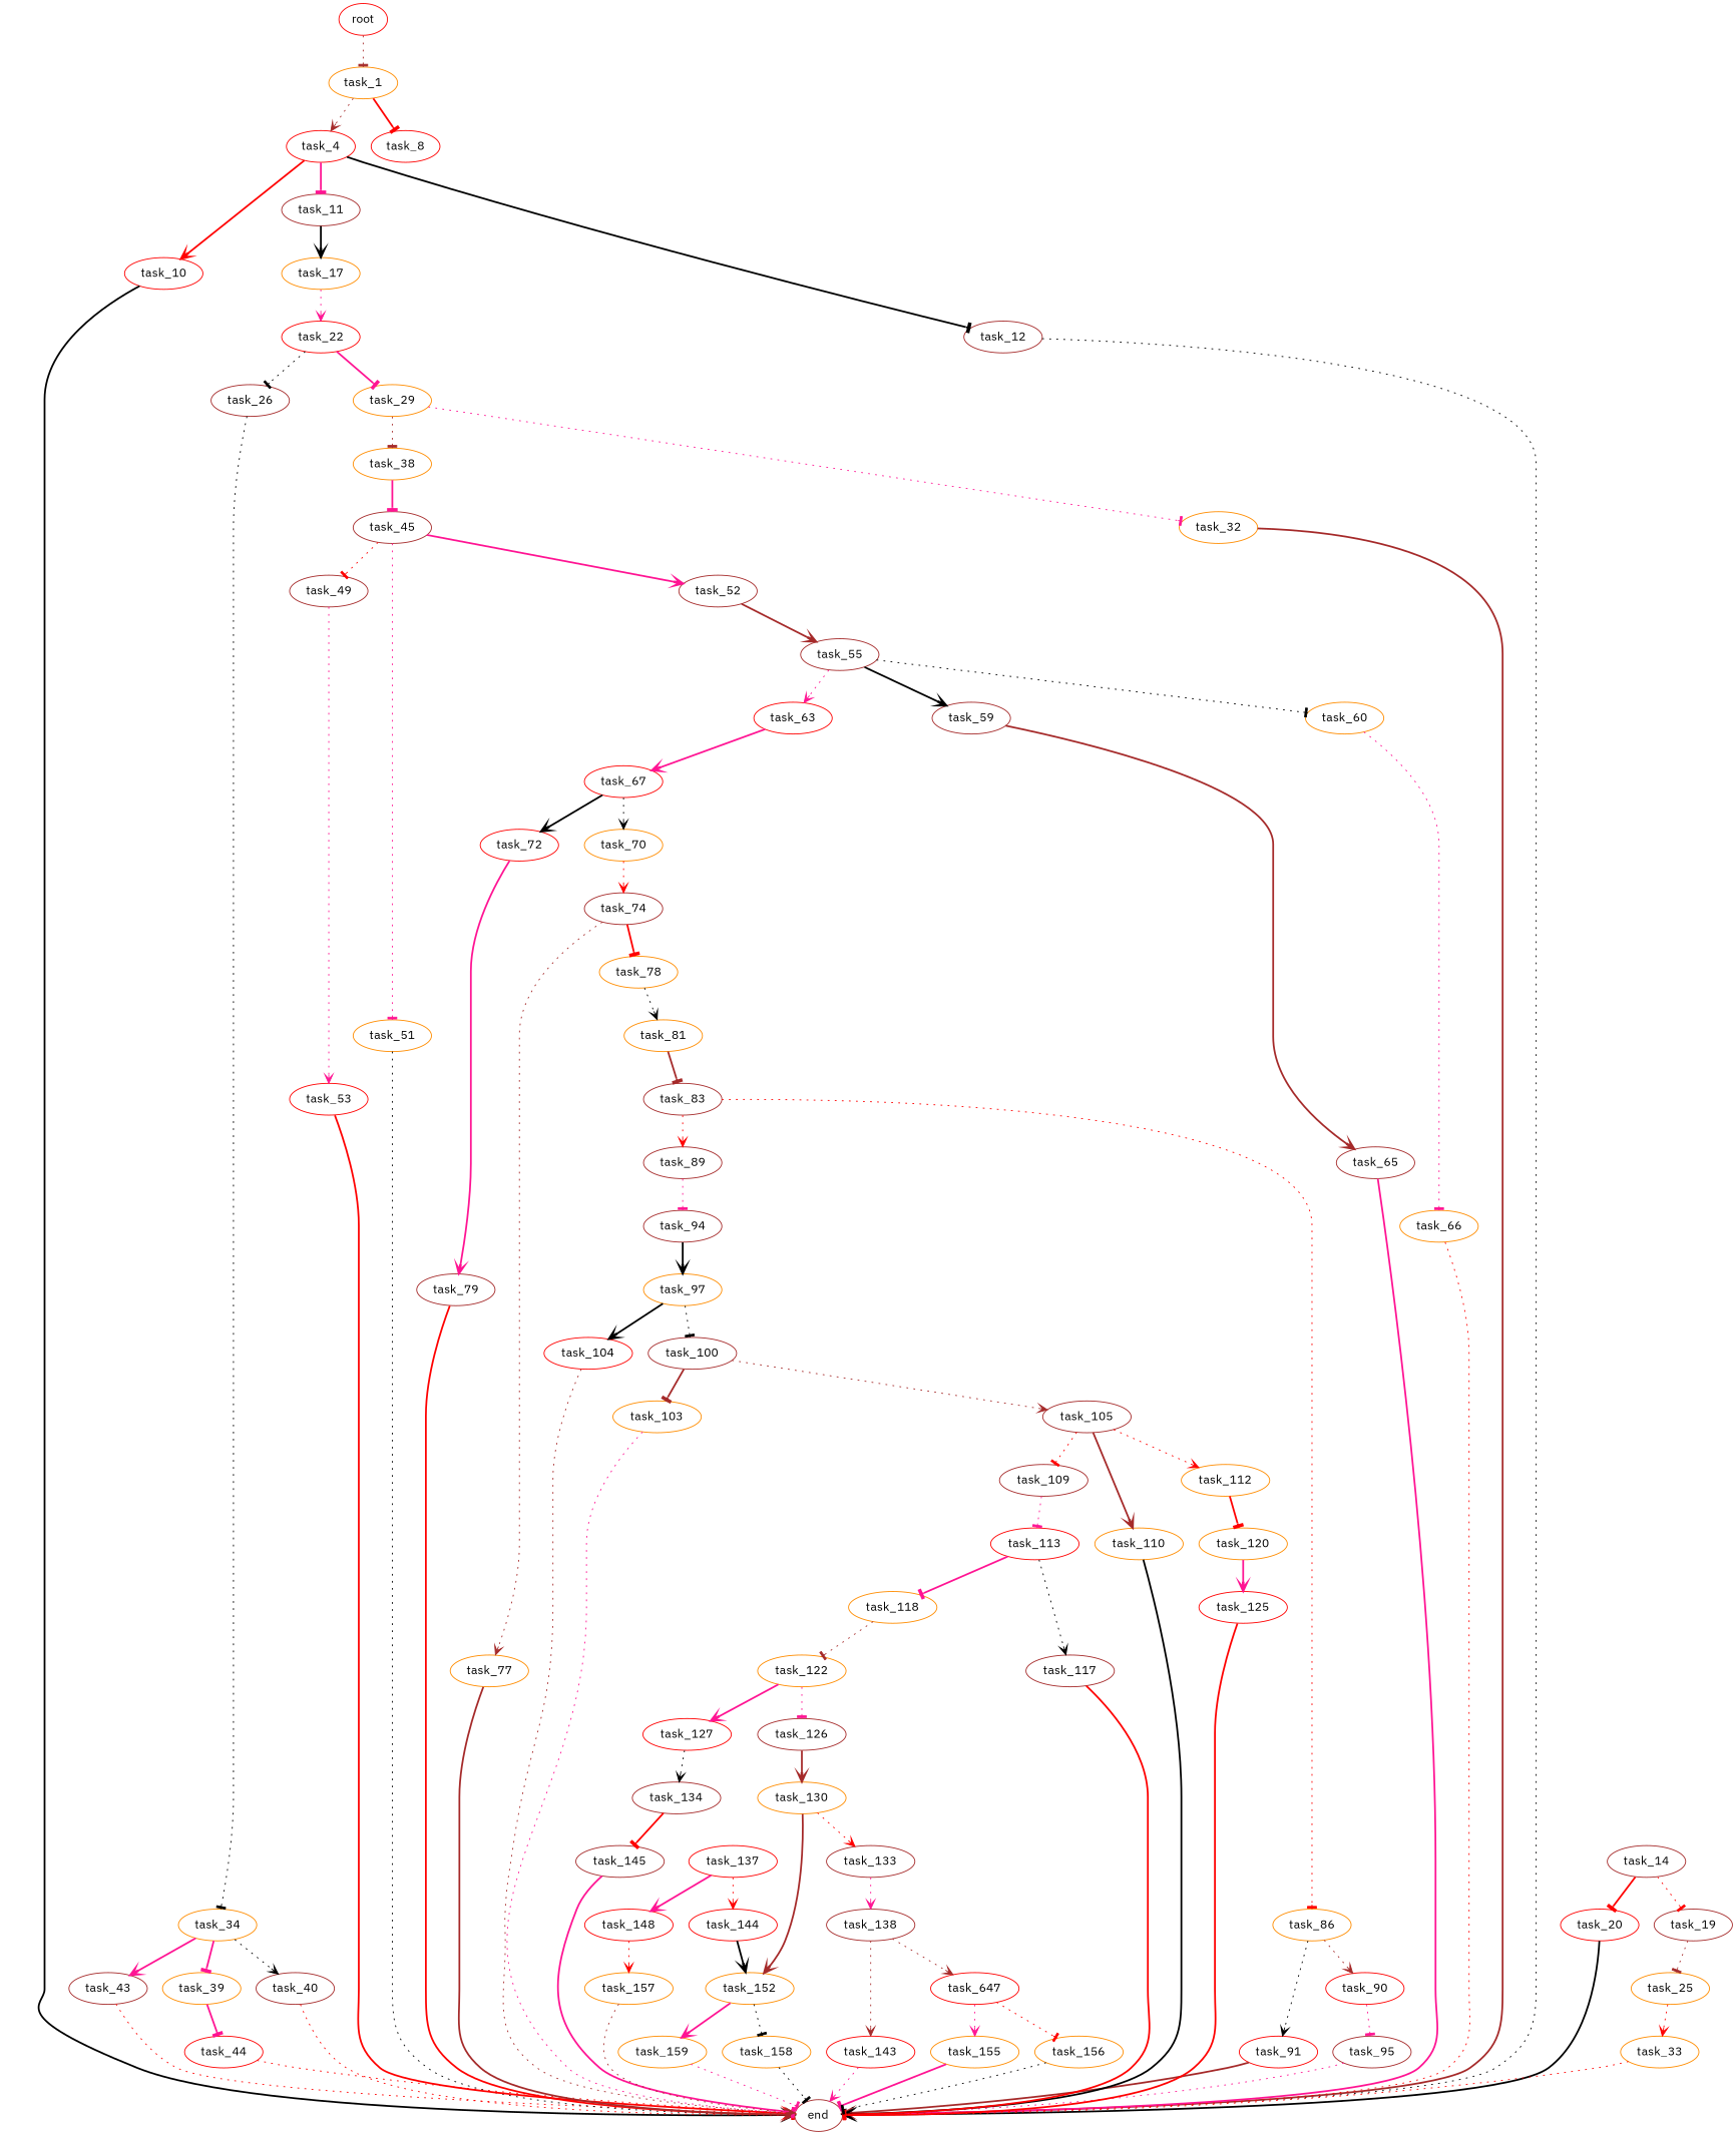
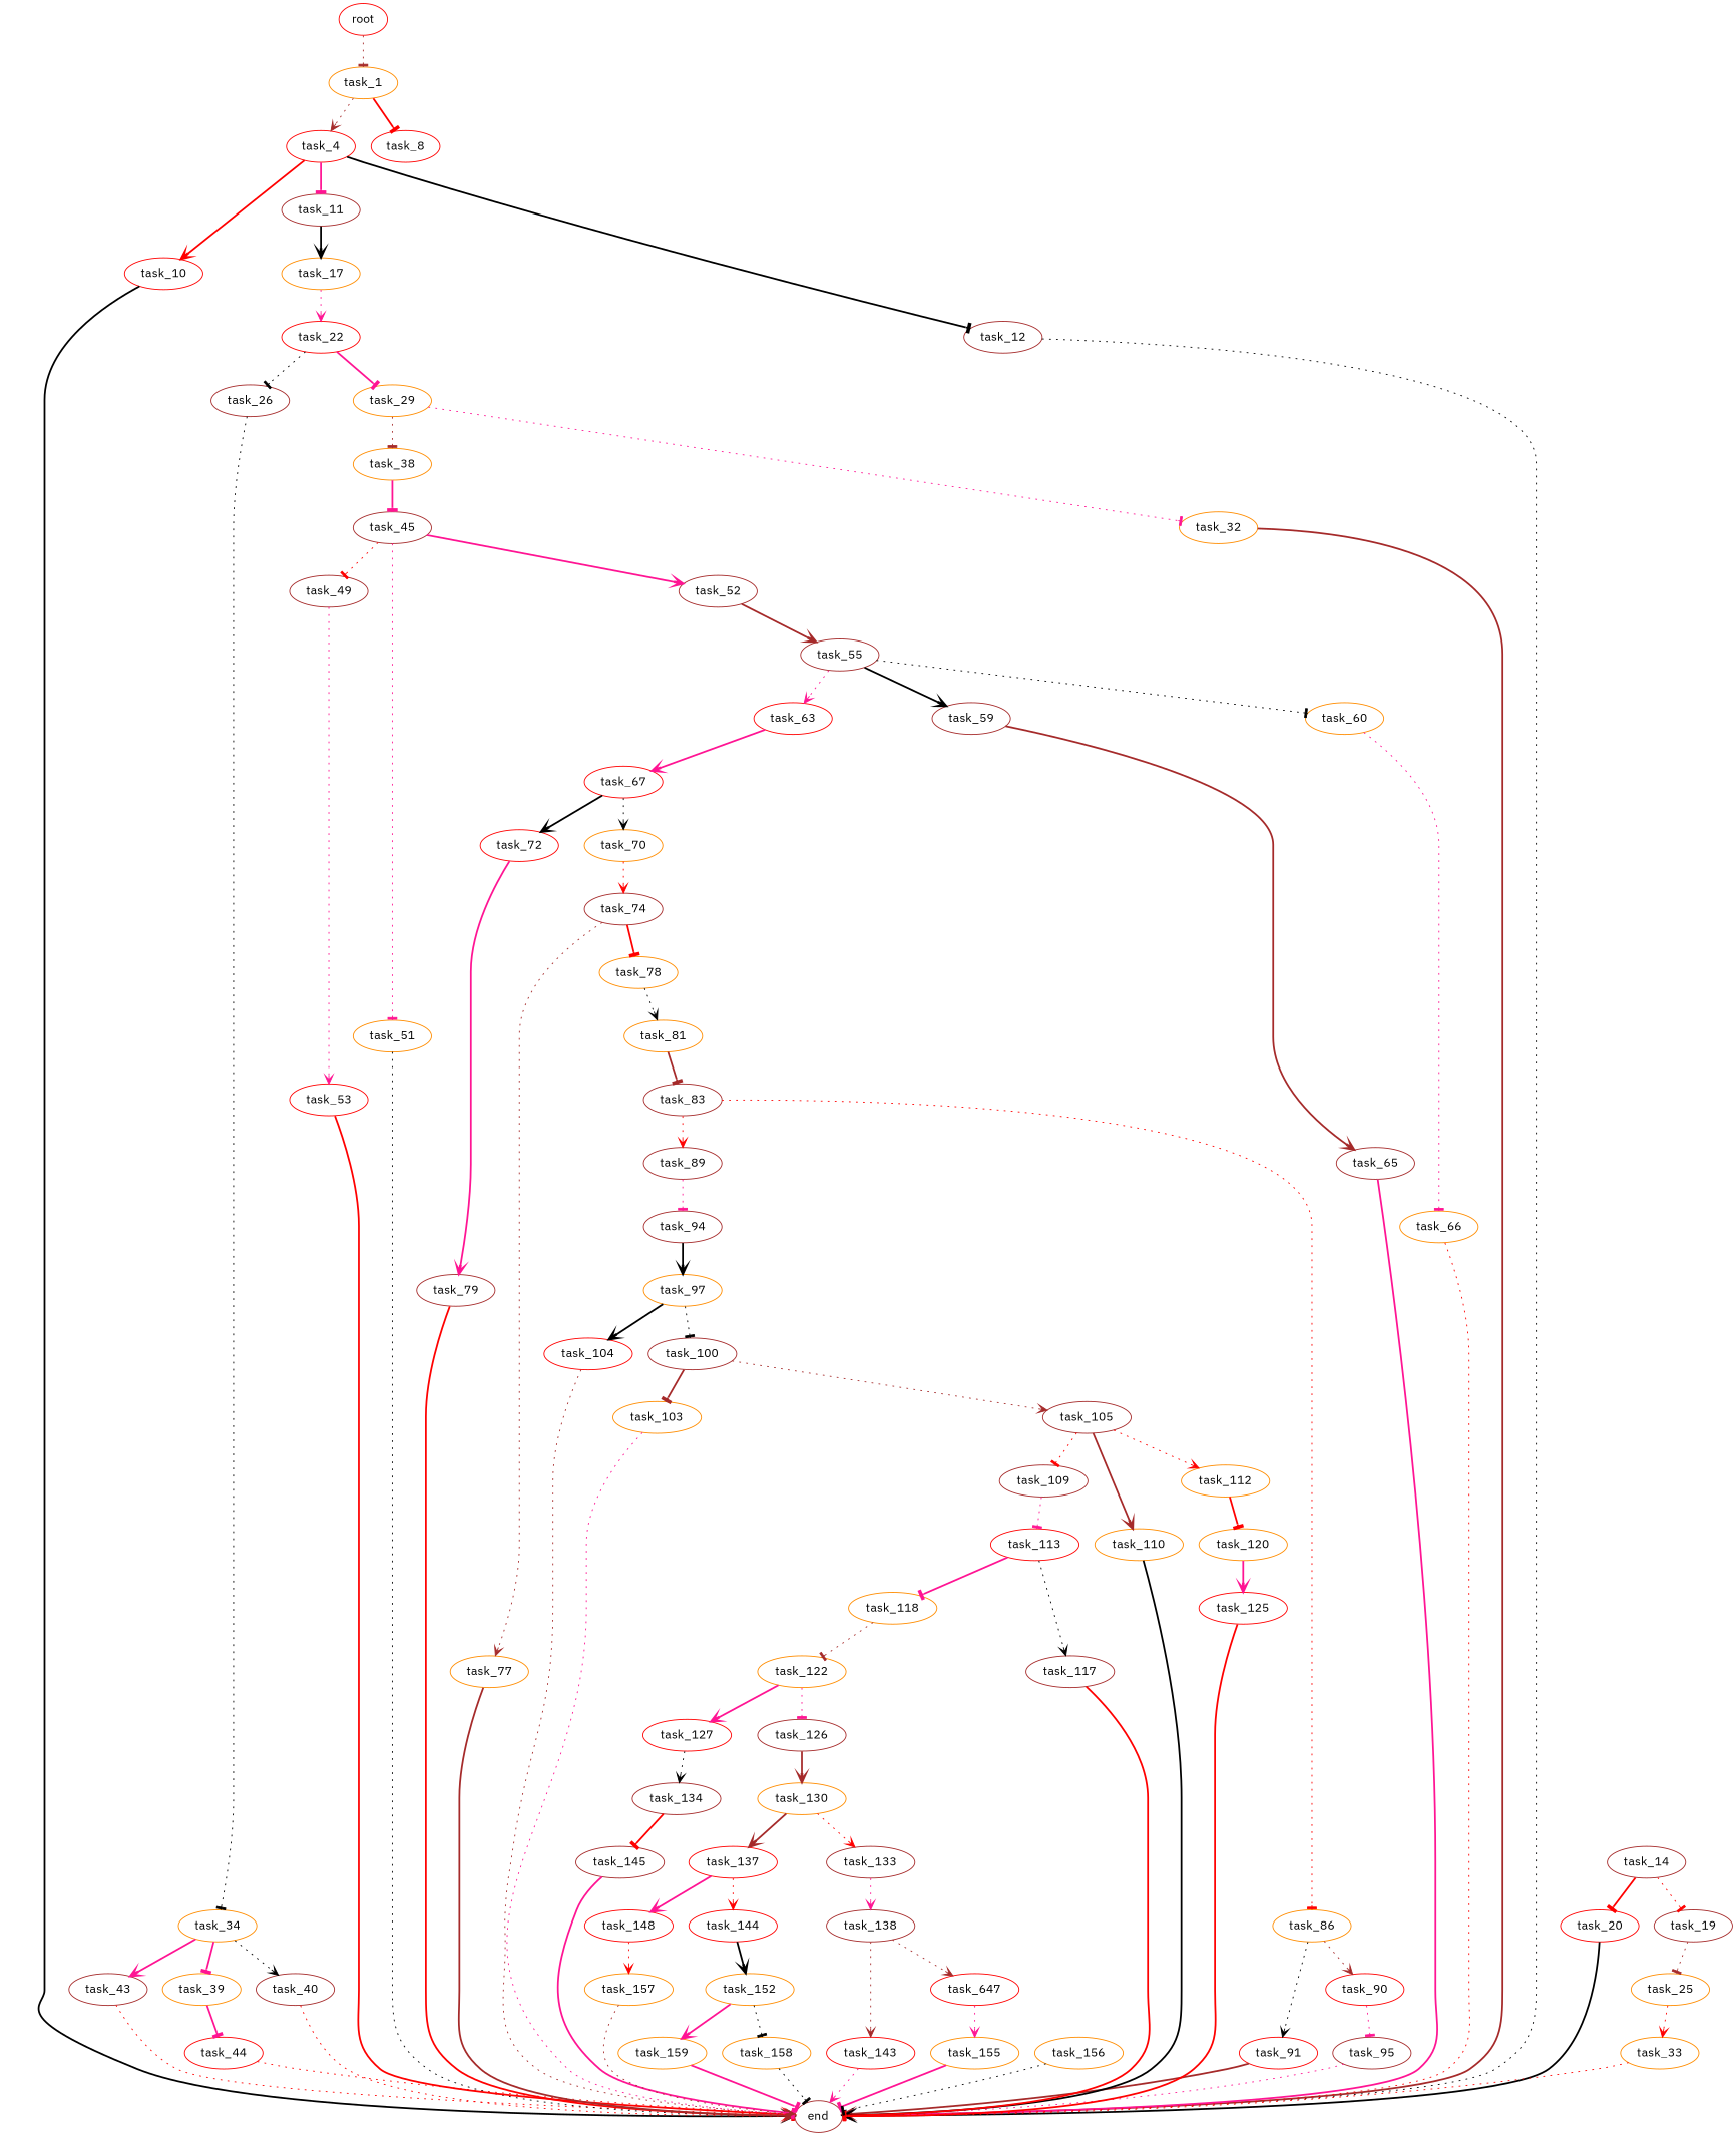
  digraph {
    fontname="IBM Plex Sans"
    node [color=darkorange fontname="IBM Plex Sans"]
    edge [arrowhead=vee color=deeppink fontname="IBM Plex Sans" style=dotted]
    root [color=red]
    task_1
    task_4 [color=red]
    task_8 [color=red]
    task_10 [color=red]
    task_11 [color=brown]
    task_12 [color=brown]
    end [color=brown]
    task_17
    task_14 [color=brown]
    task_19 [color=brown]
    task_20 [color=red]
    task_22 [color=red]
    task_25
    task_26 [color=brown]
    task_29
    task_33
    task_34
    task_32
    task_38
    task_39
    task_40 [color=brown]
    task_43 [color=brown]
    task_45 [color=brown]
    task_44 [color=red]
    task_49 [color=brown]
    task_51
    task_52 [color=brown]
    task_53 [color=red]
    task_55 [color=brown]
    task_59 [color=brown]
    task_60
    task_63 [color=red]
    task_65 [color=brown]
    task_66
    task_67 [color=red]
    task_70
    task_72 [color=red]
    task_74 [color=brown]
    task_79 [color=brown]
    task_77
    task_78
    task_81
    task_83 [color=brown]
    task_86
    task_89 [color=brown]
    task_90 [color=red]
    task_91 [color=red]
    task_94 [color=brown]
    task_95 [color=brown]
    task_97
    task_100 [color=brown]
    task_104 [color=red]
    task_103
    task_105 [color=brown]
    task_109 [color=brown]
    task_110
    task_112
    task_113 [color=red]
    task_120
    task_117 [color=brown]
    task_118
    task_125 [color=red]
    task_122
    task_126 [color=brown]
    task_127 [color=red]
    task_130
    task_134 [color=brown]
    task_133 [color=brown]
    task_137 [color=red]
    task_145 [color=brown]
    task_138 [color=brown]
    task_144 [color=red]
    task_148 [color=red]
    task_143 [color=red]
    n76 [color=red label=task_647]
    task_152
    task_157
    task_155
    task_156
    task_158
    task_159
    root -> task_1 [arrowhead=tee color=brown]
    task_1 -> task_4 [color=brown]
    task_1 -> task_8 [arrowhead=tee color=red style=bold]
    task_4 -> task_10 [color=red style=bold]
    task_4 -> task_11 [arrowhead=tee style=bold]
    task_4 -> task_12 [arrowhead=tee color=black style=bold]
    task_10 -> end [color=black style=bold]
    task_11 -> task_17 [color=black style=bold]
    task_12 -> end [arrowhead=tee color=black]
    task_17 -> task_22
    task_14 -> task_19 [arrowhead=tee color=red]
    task_14 -> task_20 [arrowhead=tee color=red style=bold]
    task_19 -> task_25 [arrowhead=tee color=brown]
    task_20 -> end [color=black style=bold]
    task_22 -> task_26 [arrowhead=tee color=black]
    task_22 -> task_29 [arrowhead=tee style=bold]
    task_25 -> task_33 [color=red]
    task_26 -> task_34 [arrowhead=tee color=black]
    task_29 -> task_32 [arrowhead=tee]
    task_29 -> task_38 [arrowhead=tee color=brown]
    task_33 -> end [arrowhead=tee color=red]
    task_34 -> task_39 [arrowhead=tee style=bold]
    task_34 -> task_40 [color=black]
    task_34 -> task_43 [style=bold]
    task_32 -> end [arrowhead=tee color=brown style=bold]
    task_38 -> task_45 [arrowhead=tee style=bold]
    task_39 -> task_44 [arrowhead=tee style=bold]
    task_40 -> end [color=red]
    task_43 -> end [color=red]
    task_45 -> task_49 [arrowhead=tee color=red]
    task_45 -> task_51 [arrowhead=tee]
    task_45 -> task_52 [style=bold]
    task_44 -> end [color=red]
    task_49 -> task_53
    task_51 -> end [arrowhead=tee color=black]
    task_52 -> task_55 [color=brown style=bold]
    task_53 -> end [color=red style=bold]
    task_55 -> task_59 [color=black style=bold]
    task_55 -> task_60 [arrowhead=tee color=black]
    task_55 -> task_63
    task_59 -> task_65 [color=brown style=bold]
    task_60 -> task_66 [arrowhead=tee]
    task_63 -> task_67 [style=bold]
    task_65 -> end [arrowhead=tee style=bold]
    task_66 -> end [color=red]
    task_67 -> task_70 [color=black]
    task_67 -> task_72 [color=black style=bold]
    task_70 -> task_74 [color=red]
    task_72 -> task_79 [style=bold]
    task_74 -> task_77 [color=brown]
    task_74 -> task_78 [arrowhead=tee color=red style=bold]
    task_79 -> end [arrowhead=tee color=red style=bold]
    task_77 -> end [color=brown style=bold]
    task_78 -> task_81 [color=black]
    task_81 -> task_83 [arrowhead=tee color=brown style=bold]
    task_83 -> task_86 [arrowhead=tee color=red]
    task_83 -> task_89 [color=red]
    task_86 -> task_90 [color=brown]
    task_86 -> task_91 [color=black]
    task_89 -> task_94 [arrowhead=tee]
    task_90 -> task_95 [arrowhead=tee]
    task_91 -> end [color=brown style=bold]
    task_94 -> task_97 [color=black style=bold]
    task_95 -> end
    task_97 -> task_100 [arrowhead=tee color=black]
    task_97 -> task_104 [color=black style=bold]
    task_100 -> task_103 [arrowhead=tee color=brown style=bold]
    task_100 -> task_105 [color=brown]
    task_104 -> end [color=brown]
    task_103 -> end [arrowhead=tee]
    task_105 -> task_109 [arrowhead=tee color=red]
    task_105 -> task_110 [color=brown style=bold]
    task_105 -> task_112 [color=red]
    task_109 -> task_113 [arrowhead=tee]
    task_110 -> end [color=black style=bold]
    task_112 -> task_120 [arrowhead=tee color=red style=bold]
    task_113 -> task_117 [color=black]
    task_113 -> task_118 [arrowhead=tee style=bold]
    task_120 -> task_125 [style=bold]
    task_117 -> end [arrowhead=tee color=red style=bold]
    task_118 -> task_122 [arrowhead=tee color=brown]
    task_125 -> end [arrowhead=tee color=red style=bold]
    task_122 -> task_126 [arrowhead=tee]
    task_122 -> task_127 [style=bold]
    task_126 -> task_130 [color=brown style=bold]
    task_127 -> task_134 [color=black]
    task_130 -> task_133 [color=red]
-   task_130 -> task_152 [color=brown style=bold]
+   task_130 -> task_137 [color=brown style=bold]
    task_134 -> task_145 [arrowhead=tee color=red style=bold]
    task_133 -> task_138
    task_137 -> task_144 [color=red]
    task_137 -> task_148 [style=bold]
    task_145 -> end [arrowhead=tee style=bold]
    task_138 -> task_143 [color=brown]
    task_138 -> n76 [color=brown]
    task_144 -> task_152 [color=black style=bold]
    task_148 -> task_157 [color=red]
    task_143 -> end
    n76 -> task_155
-   n76 -> task_156 [arrowhead=tee color=red]
    task_152 -> task_158 [arrowhead=tee color=black]
    task_152 -> task_159 [style=bold]
    task_157 -> end [color=brown]
    task_155 -> end [arrowhead=tee style=bold]
    task_156 -> end [arrowhead=tee color=black]
    task_158 -> end [arrowhead=tee color=black]
-   task_159 -> end [arrowhead=tee]
+   task_159 -> end [arrowhead=tee style=bold]
  }
